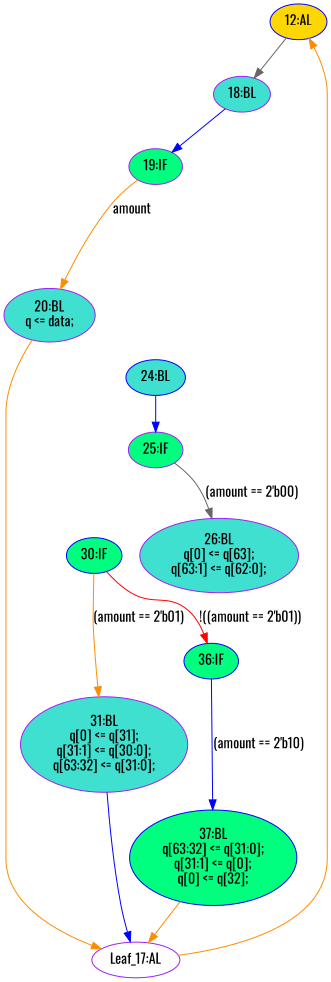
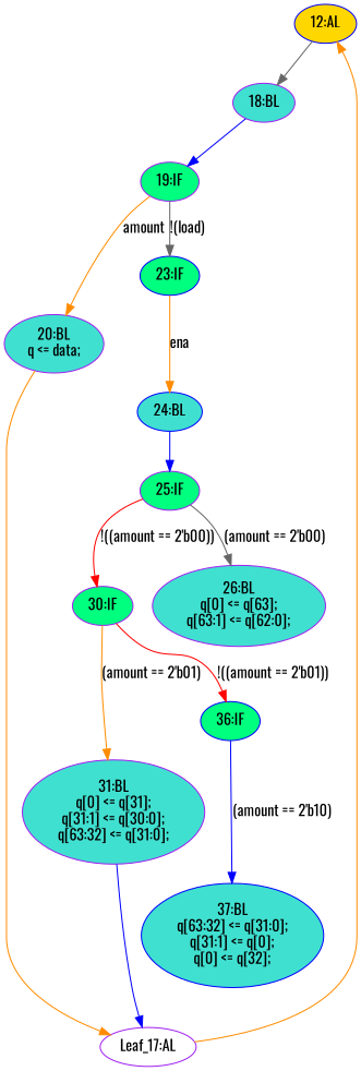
  strict digraph {
    fontname=Oswald
    node [color=purple fillcolor=turquoise fontname=Oswald statements="[]" style=filled typ=Block]
    edge [color=darkorange cond="[]" fontname=Oswald lineno=None]
    n1 [ast="<pyverilog.vparser.ast.Always object at 0x7f7b4c1771d0>" clk_sens=True color=blue fillcolor=gold label="12:AL" sens="['clk']" typ=Always use_var="['load', 'ena', 'amount', 'data', 'q']"]
    n2 [ast="<pyverilog.vparser.ast.Block object at 0x7f7b4c1f50d0>" label="18:BL"]
    n3 [ast="<pyverilog.vparser.ast.IfStatement object at 0x7f7b4c163ed0>" fillcolor=springgreen label="19:IF" typ=IfStatement]
    n4 [ast="<pyverilog.vparser.ast.Block object at 0x7f7b4c177090>" label="20:BL\nq <= data;" statements="[<pyverilog.vparser.ast.NonblockingSubstitution object at 0x7f7b4c163210>]"]
+   n5 [ast="<pyverilog.vparser.ast.IfStatement object at 0x7f7b4c10ecd0>" color=blue fillcolor=springgreen label="23:IF" typ=IfStatement]
    n6 [ast="<pyverilog.vparser.ast.Block object at 0x7f7b4bdd84d0>" label="31:BL\nq[0] <= q[31];\nq[31:1] <= q[30:0];\nq[63:32] <= q[31:0];" statements="[<pyverilog.vparser.ast.NonblockingSubstitution object at 0x7f7b4c186510>, <pyverilog.vparser.ast.NonblockingSubstitution object at 0x7f7b4bdd8310>, <pyverilog.vparser.ast.NonblockingSubstitution object at 0x7f7b4bdd8d50>]"]
    n7 [def_var="['q']" label="Leaf_17:AL" fillcolor="" statements="" style="" typ=""]
    n8 [ast="<pyverilog.vparser.ast.Block object at 0x7f7b4c10ebd0>" color=blue label="24:BL"]
    n9 [ast="<pyverilog.vparser.ast.IfStatement object at 0x7f7b4c581610>" fillcolor=springgreen label="25:IF" typ=IfStatement]
-   n10 [ast="<pyverilog.vparser.ast.IfStatement object at 0x7f7b4bdd8950>" color=blue fillcolor=springgreen label="30:IF" typ=IfStatement]
+   n10 [ast="<pyverilog.vparser.ast.IfStatement object at 0x7f7b4bdd8950>" fillcolor=springgreen label="30:IF" typ=IfStatement]
    n11 [ast="<pyverilog.vparser.ast.Block object at 0x7f7b4c166450>" label="26:BL\nq[0] <= q[63];\nq[63:1] <= q[62:0];" statements="[<pyverilog.vparser.ast.NonblockingSubstitution object at 0x7f7b4c166e90>, <pyverilog.vparser.ast.NonblockingSubstitution object at 0x7f7b4c166f50>]"]
    n12 [ast="<pyverilog.vparser.ast.IfStatement object at 0x7f7b4bdd8a90>" color=blue fillcolor=springgreen label="36:IF" typ=IfStatement]
-   n13 [ast="<pyverilog.vparser.ast.Block object at 0x7f7b4bdd8e90>" color=blue fillcolor=springgreen label="37:BL\nq[63:32] <= q[31:0];\nq[31:1] <= q[0];\nq[0] <= q[32];" statements="[<pyverilog.vparser.ast.NonblockingSubstitution object at 0x7f7b4bdd8490>, <pyverilog.vparser.ast.NonblockingSubstitution object at 0x7f7b4bdd8e50>, <pyverilog.vparser.ast.NonblockingSubstitution object at 0x7f7b4b8bb110>]"]
+   n13 [ast="<pyverilog.vparser.ast.Block object at 0x7f7b4bdd8e90>" color=blue label="37:BL\nq[63:32] <= q[31:0];\nq[31:1] <= q[0];\nq[0] <= q[32];" statements="[<pyverilog.vparser.ast.NonblockingSubstitution object at 0x7f7b4bdd8490>, <pyverilog.vparser.ast.NonblockingSubstitution object at 0x7f7b4bdd8e50>, <pyverilog.vparser.ast.NonblockingSubstitution object at 0x7f7b4b8bb110>]"]
    n1 -> n2 [color=gray40]
    n2 -> n3 [color=blue]
    n3 -> n4 [cond="['load']" label=amount lineno=19]
+   n3 -> n5 [color=gray40 cond="['load']" label="!(load)" lineno=19]
    n4 -> n7
+   n5 -> n8 [cond="['ena']" label=ena lineno=23]
    n6 -> n7 [color=blue]
    n7 -> n1 [cond="" lineno=""]
    n8 -> n9 [color=blue]
+   n9 -> n10 [color=red cond="['amount']" label="!((amount == 2'b00))" lineno=25]
    n9 -> n11 [color=gray40 cond="['amount']" label="(amount == 2'b00)" lineno=25]
    n10 -> n6 [cond="['amount']" label="(amount == 2'b01)" lineno=30]
    n10 -> n12 [color=red cond="['amount']" label="!((amount == 2'b01))" lineno=30]
    n12 -> n13 [color=blue cond="['amount']" label="(amount == 2'b10)" lineno=36]
-   n13 -> n7
  }
